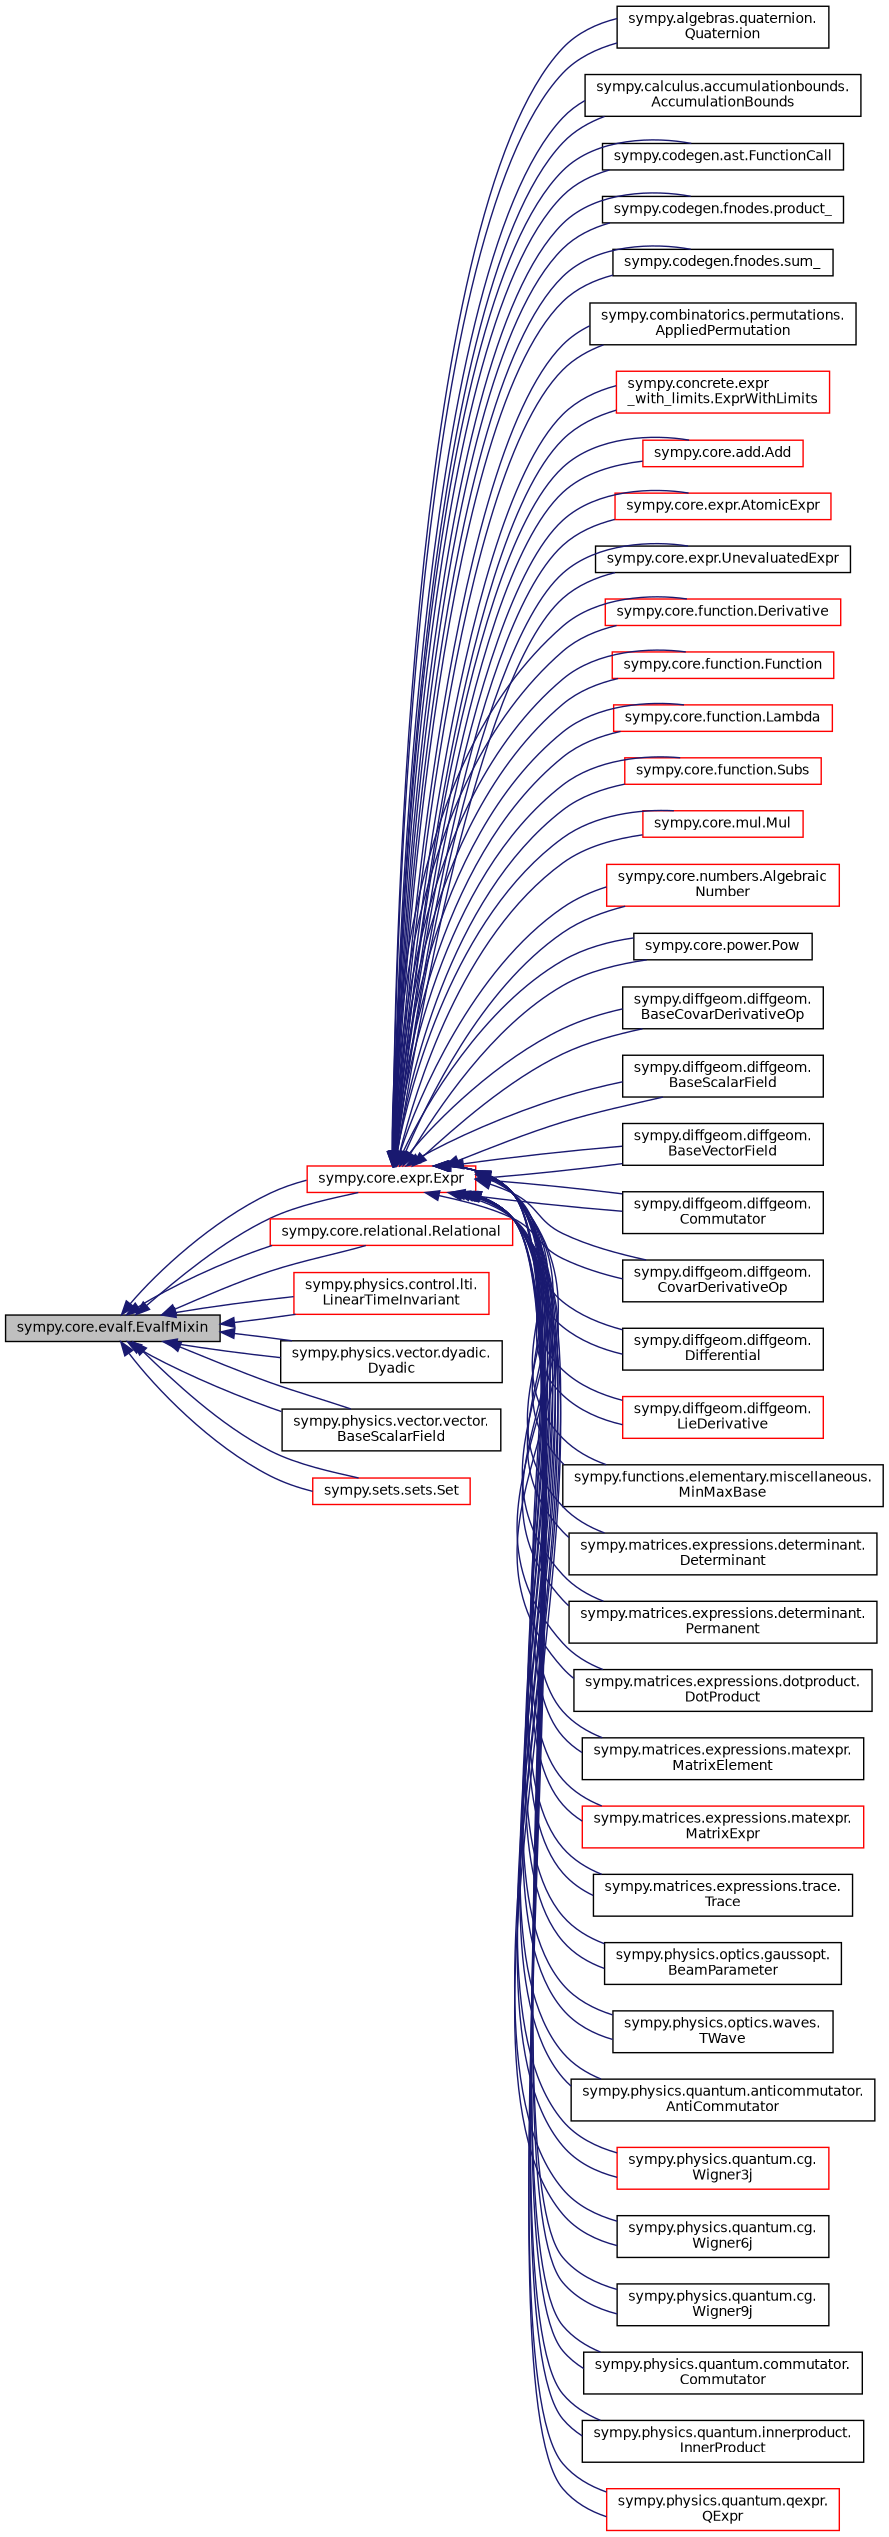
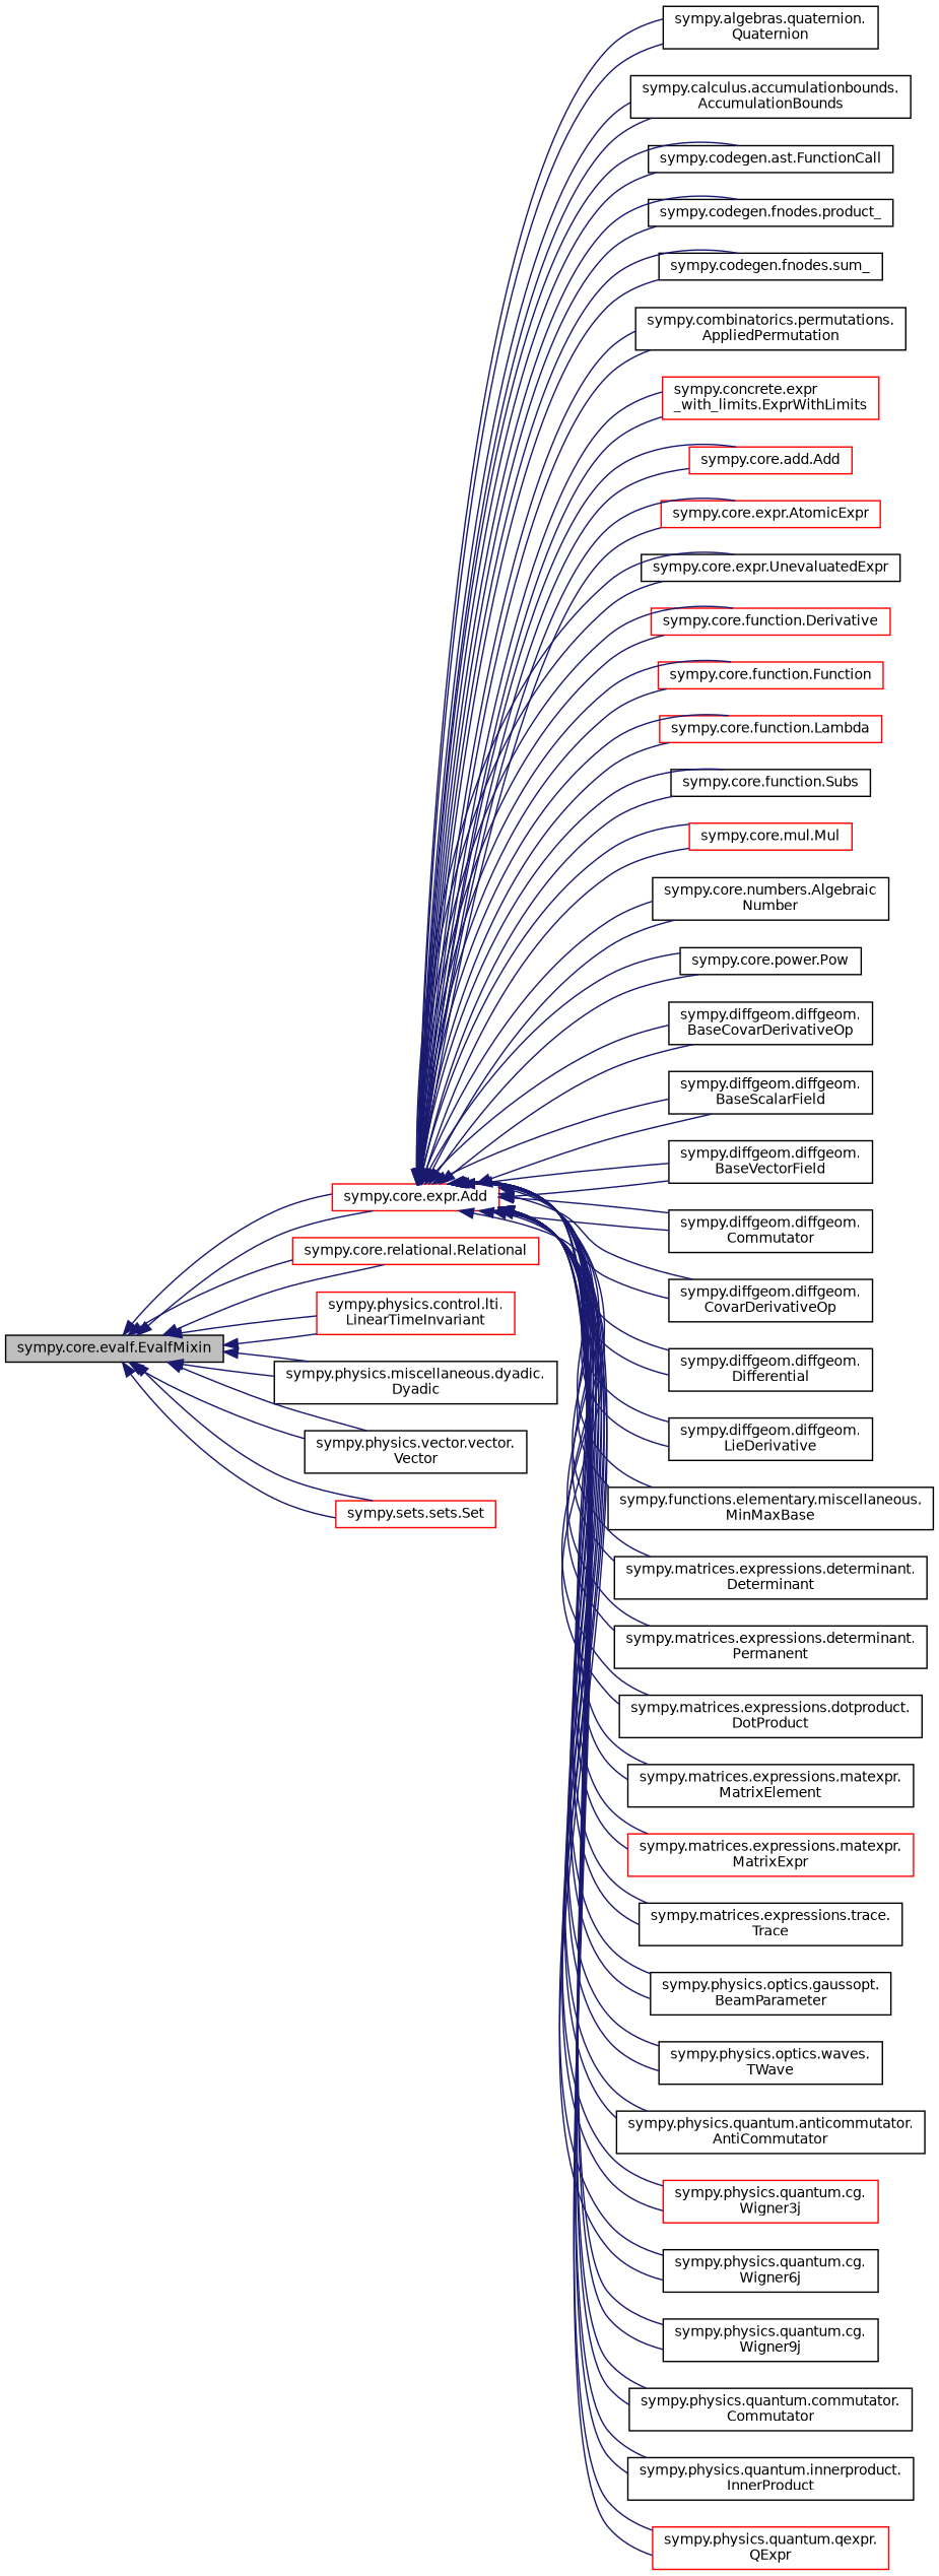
  digraph {
    rankdir=LR
    node [color=black fillcolor=white fontname=Helvetica fontsize=10 shape=record style=filled]
    edge [color=midnightblue dir=back fontname=Helvetica fontsize=10 labelfontname=Helvetica labelfontsize=10 style=solid]
    n1 [fillcolor=grey75 fontcolor=black height=0.2 label="sympy.core.evalf.EvalfMixin" width=0.4]
-   n2 [color=red height=0.2 label="sympy.core.expr.Expr" width=0.4]
+   n2 [color=red height=0.2 label="sympy.core.expr.Add" width=0.4]
    n3 [color=red height=0.2 label="sympy.core.relational.Relational" width=0.4]
    n4 [color=red height=0.2 label="sympy.physics.control.lti.\lLinearTimeInvariant" width=0.4]
-   n5 [height=0.2 label="sympy.physics.vector.dyadic.\lDyadic" width=0.4]
-   n6 [height=0.2 label="sympy.physics.vector.vector.\lBaseScalarField" width=0.4]
+   n5 [height=0.2 label="sympy.physics.miscellaneous.dyadic.\lDyadic" width=0.4]
+   n6 [height=0.2 label="sympy.physics.vector.vector.\lVector" width=0.4]
    n7 [color=red height=0.2 label="sympy.sets.sets.Set" width=0.4]
    n8 [height=0.2 label="sympy.algebras.quaternion.\lQuaternion" width=0.4]
    n9 [height=0.2 label="sympy.calculus.accumulationbounds.\lAccumulationBounds" width=0.4]
    n10 [height=0.2 label="sympy.codegen.ast.FunctionCall" width=0.4]
    n11 [height=0.2 label="sympy.codegen.fnodes.product_" width=0.4]
    n12 [height=0.2 label="sympy.codegen.fnodes.sum_" width=0.4]
    n13 [height=0.2 label="sympy.combinatorics.permutations.\lAppliedPermutation" width=0.4]
    n14 [color=red height=0.2 label="sympy.concrete.expr\l_with_limits.ExprWithLimits" width=0.4]
    n15 [color=red height=0.2 label="sympy.core.add.Add" width=0.4]
    n16 [color=red height=0.2 label="sympy.core.expr.AtomicExpr" width=0.4]
    n17 [height=0.2 label="sympy.core.expr.UnevaluatedExpr" width=0.4]
    n18 [color=red height=0.2 label="sympy.core.function.Derivative" width=0.4]
    n19 [color=red height=0.2 label="sympy.core.function.Function" width=0.4]
    n20 [color=red height=0.2 label="sympy.core.function.Lambda" width=0.4]
-   n21 [color=red height=0.2 label="sympy.core.function.Subs" width=0.4]
+   n21 [height=0.2 label="sympy.core.function.Subs" width=0.4]
    n22 [color=red height=0.2 label="sympy.core.mul.Mul" width=0.4]
-   n23 [color=red height=0.2 label="sympy.core.numbers.Algebraic\lNumber" width=0.4]
+   n23 [height=0.2 label="sympy.core.numbers.Algebraic\lNumber" width=0.4]
    n24 [height=0.2 label="sympy.core.power.Pow" width=0.4]
    n25 [height=0.2 label="sympy.diffgeom.diffgeom.\lBaseCovarDerivativeOp" width=0.4]
    n26 [height=0.2 label="sympy.diffgeom.diffgeom.\lBaseScalarField" width=0.4]
    n27 [height=0.2 label="sympy.diffgeom.diffgeom.\lBaseVectorField" width=0.4]
    n28 [height=0.2 label="sympy.diffgeom.diffgeom.\lCommutator" width=0.4]
    n29 [height=0.2 label="sympy.diffgeom.diffgeom.\lCovarDerivativeOp" width=0.4]
    n30 [height=0.2 label="sympy.diffgeom.diffgeom.\lDifferential" width=0.4]
-   n31 [color=red height=0.2 label="sympy.diffgeom.diffgeom.\lLieDerivative" width=0.4]
+   n31 [height=0.2 label="sympy.diffgeom.diffgeom.\lLieDerivative" width=0.4]
    n32 [height=0.2 label="sympy.functions.elementary.miscellaneous.\lMinMaxBase" width=0.4]
    n33 [height=0.2 label="sympy.matrices.expressions.determinant.\lDeterminant" width=0.4]
    n34 [height=0.2 label="sympy.matrices.expressions.determinant.\lPermanent" width=0.4]
    n35 [height=0.2 label="sympy.matrices.expressions.dotproduct.\lDotProduct" width=0.4]
    n36 [height=0.2 label="sympy.matrices.expressions.matexpr.\lMatrixElement" width=0.4]
    n37 [color=red height=0.2 label="sympy.matrices.expressions.matexpr.\lMatrixExpr" width=0.4]
    n38 [height=0.2 label="sympy.matrices.expressions.trace.\lTrace" width=0.4]
    n39 [height=0.2 label="sympy.physics.optics.gaussopt.\lBeamParameter" width=0.4]
    n40 [height=0.2 label="sympy.physics.optics.waves.\lTWave" width=0.4]
    n41 [height=0.2 label="sympy.physics.quantum.anticommutator.\lAntiCommutator" width=0.4]
    n42 [color=red height=0.2 label="sympy.physics.quantum.cg.\lWigner3j" width=0.4]
    n43 [height=0.2 label="sympy.physics.quantum.cg.\lWigner6j" width=0.4]
    n44 [height=0.2 label="sympy.physics.quantum.cg.\lWigner9j" width=0.4]
    n45 [height=0.2 label="sympy.physics.quantum.commutator.\lCommutator" width=0.4]
    n46 [height=0.2 label="sympy.physics.quantum.innerproduct.\lInnerProduct" width=0.4]
    n47 [color=red height=0.2 label="sympy.physics.quantum.qexpr.\lQExpr" width=0.4]
    n1 -> n2
    n1 -> n2
    n1 -> n3
    n1 -> n3
    n1 -> n4
    n1 -> n4
    n1 -> n5
    n1 -> n5
    n1 -> n6
    n1 -> n6
    n1 -> n7
    n1 -> n7
    n2 -> n8
    n2 -> n8
    n2 -> n9
    n2 -> n9
    n2 -> n10
    n2 -> n10
    n2 -> n11
    n2 -> n11
    n2 -> n12
    n2 -> n12
    n2 -> n13
    n2 -> n13
    n2 -> n14
    n2 -> n14
    n2 -> n15
    n2 -> n15
    n2 -> n16
    n2 -> n16
    n2 -> n17
    n2 -> n17
    n2 -> n18
    n2 -> n18
    n2 -> n19
    n2 -> n19
    n2 -> n20
    n2 -> n20
    n2 -> n21
    n2 -> n21
    n2 -> n22
    n2 -> n22
    n2 -> n23
    n2 -> n23
    n2 -> n24
    n2 -> n24
    n2 -> n25
    n2 -> n25
    n2 -> n26
    n2 -> n26
    n2 -> n27
    n2 -> n27
    n2 -> n28
    n2 -> n28
    n2 -> n29
    n2 -> n29
    n2 -> n30
    n2 -> n30
    n2 -> n31
    n2 -> n31
    n2 -> n32
    n2 -> n32
    n2 -> n33
    n2 -> n33
    n2 -> n34
    n2 -> n34
    n2 -> n35
    n2 -> n35
    n2 -> n36
    n2 -> n36
    n2 -> n37
    n2 -> n37
    n2 -> n38
    n2 -> n38
    n2 -> n39
    n2 -> n39
    n2 -> n40
    n2 -> n40
    n2 -> n41
    n2 -> n41
    n2 -> n42
    n2 -> n42
    n2 -> n43
    n2 -> n43
    n2 -> n44
    n2 -> n44
    n2 -> n45
    n2 -> n45
    n2 -> n46
    n2 -> n46
    n2 -> n47
    n2 -> n47
  }
